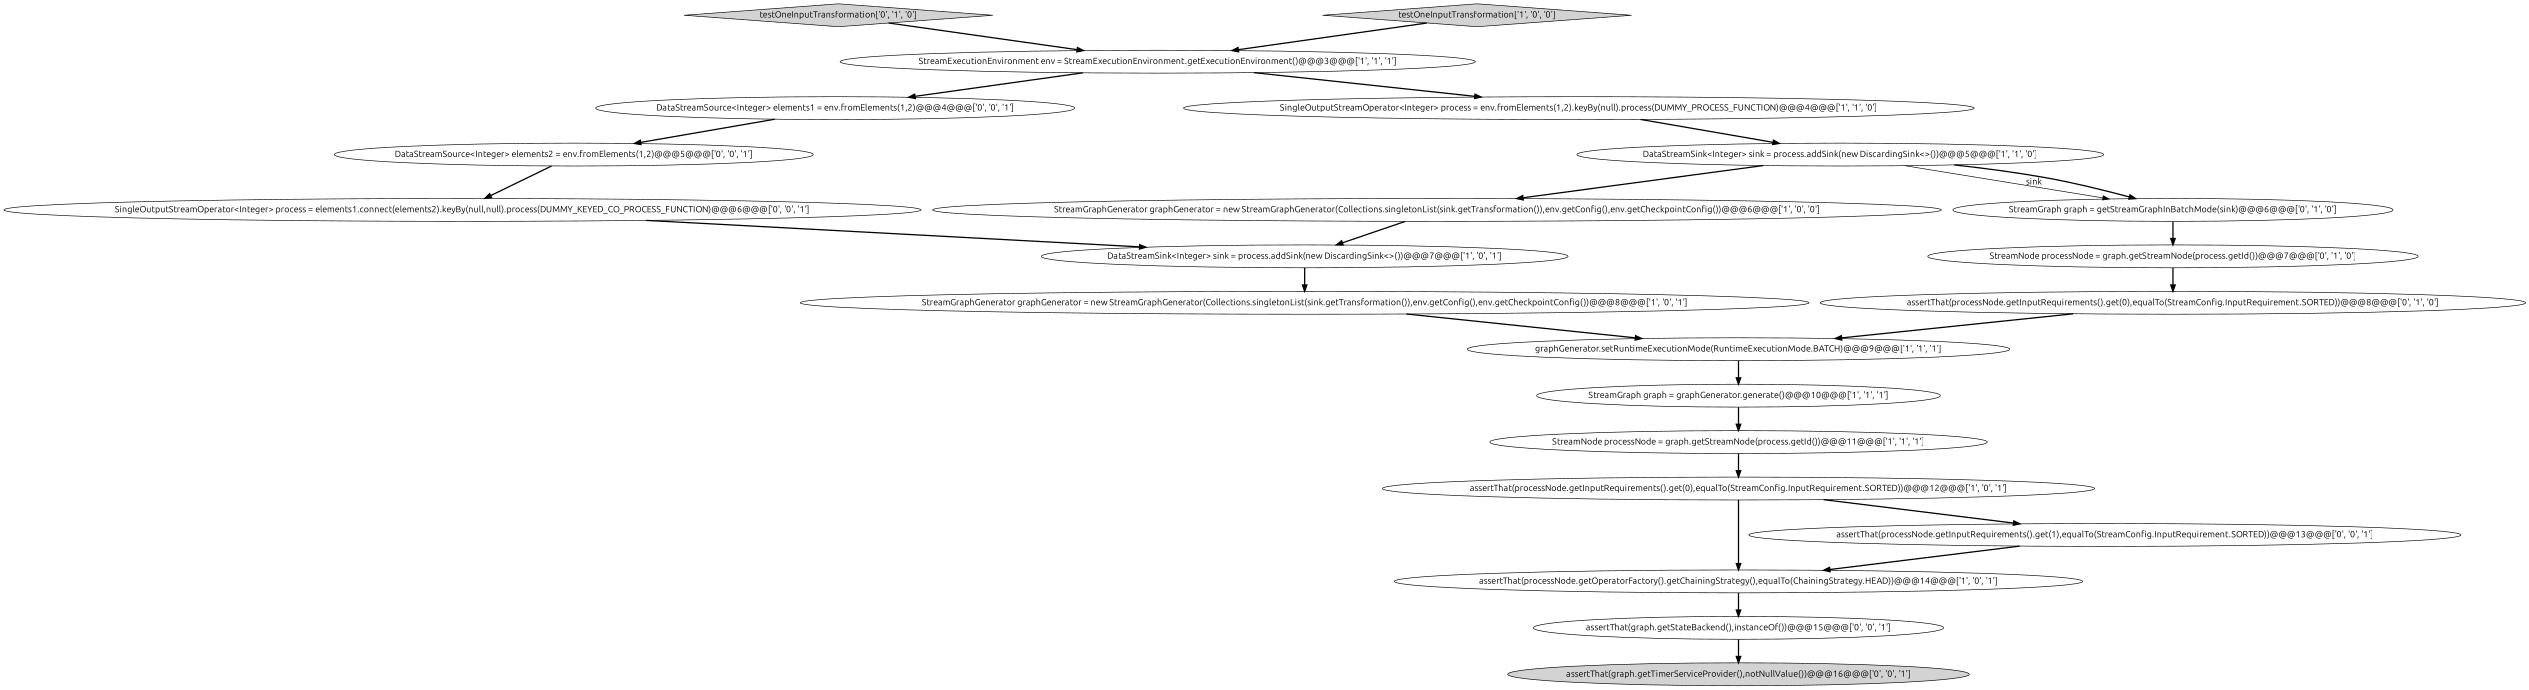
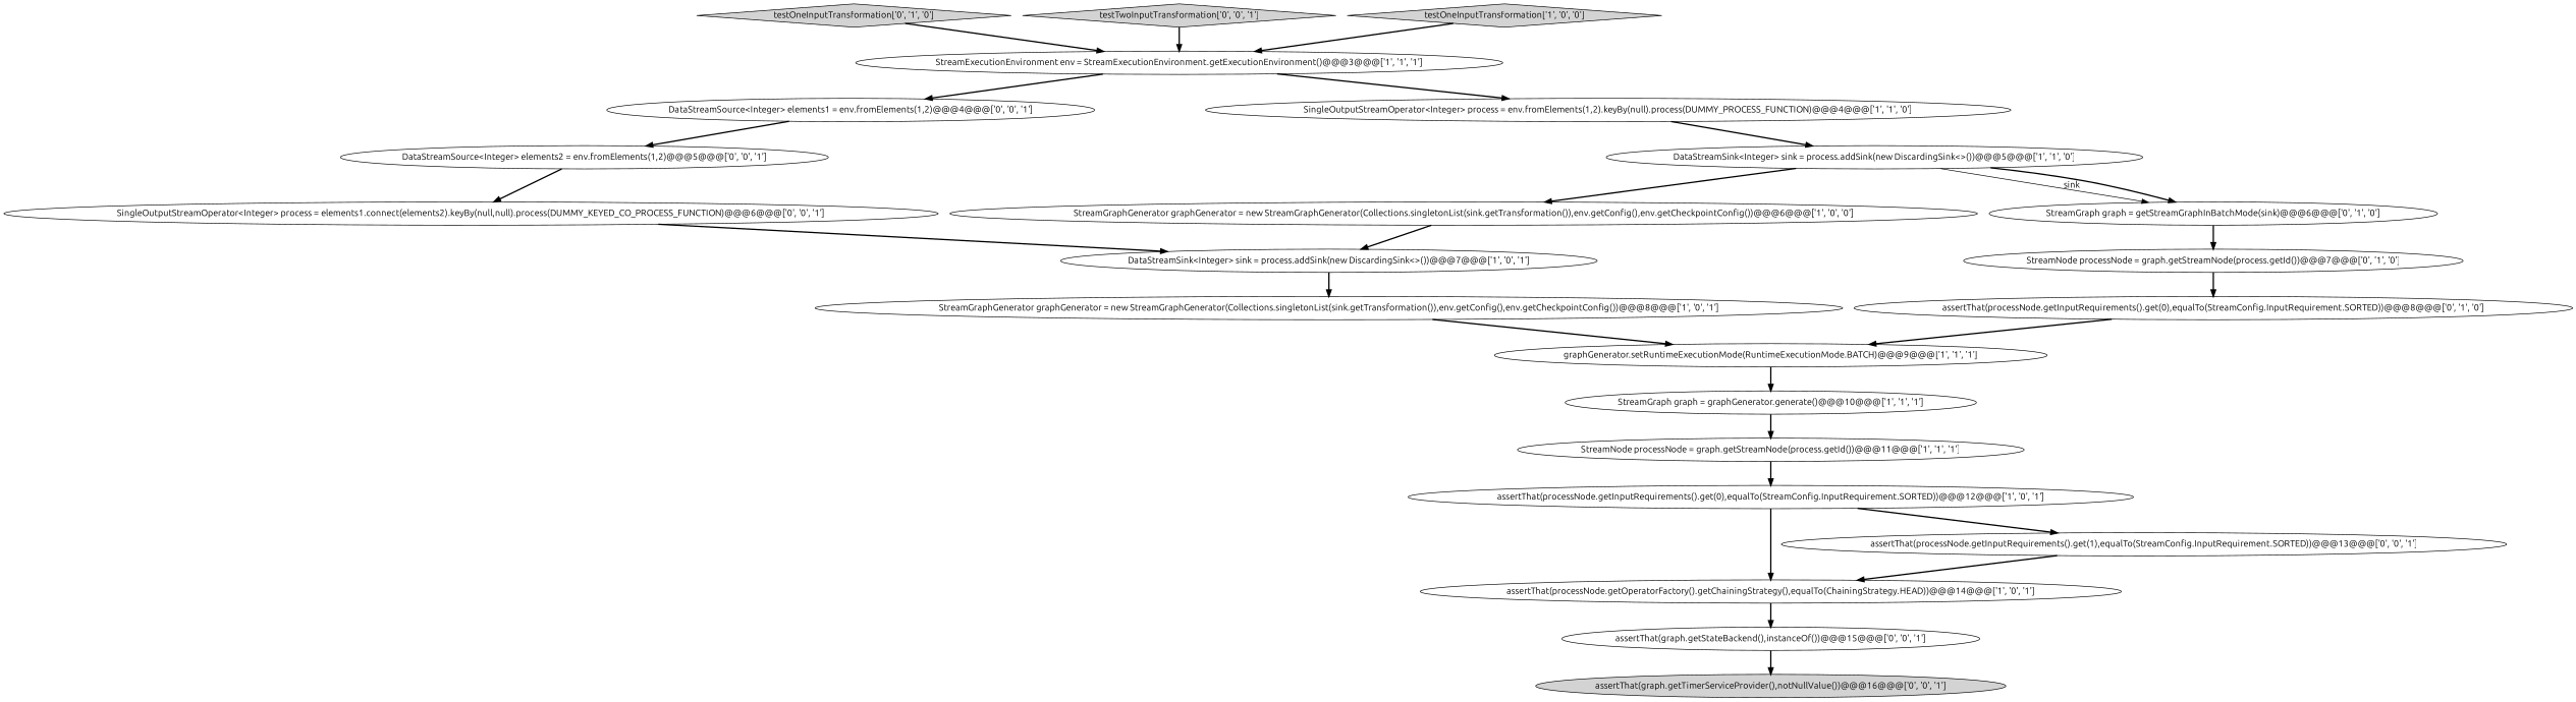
  digraph {
    fontname=Ubuntu
    node [fillcolor=white shape=ellipse style=filled fontname=Ubuntu]
    edge [style=bold fontname=Ubuntu]
    n1 [fillcolor=lightgray label="testOneInputTransformation['0', '1', '0']" shape=diamond]
    n2 [label="StreamExecutionEnvironment env = StreamExecutionEnvironment.getExecutionEnvironment()@@@3@@@['1', '1', '1']"]
    n3 [label="DataStreamSink<Integer> sink = process.addSink(new DiscardingSink<>())@@@5@@@['1', '1', '0']"]
    n4 [label="StreamGraphGenerator graphGenerator = new StreamGraphGenerator(Collections.singletonList(sink.getTransformation()),env.getConfig(),env.getCheckpointConfig())@@@6@@@['1', '0', '0']"]
    n5 [label="StreamGraph graph = getStreamGraphInBatchMode(sink)@@@6@@@['0', '1', '0']"]
    n6 [label="StreamNode processNode = graph.getStreamNode(process.getId())@@@7@@@['0', '1', '0']"]
    n7 [label="assertThat(processNode.getInputRequirements().get(0),equalTo(StreamConfig.InputRequirement.SORTED))@@@8@@@['0', '1', '0']"]
    n8 [label="assertThat(graph.getStateBackend(),instanceOf())@@@15@@@['0', '0', '1']"]
    n9 [fillcolor=lightgray label="assertThat(graph.getTimerServiceProvider(),notNullValue())@@@16@@@['0', '0', '1']"]
    n10 [label="StreamNode processNode = graph.getStreamNode(process.getId())@@@11@@@['1', '1', '1']"]
    n11 [label="assertThat(processNode.getInputRequirements().get(0),equalTo(StreamConfig.InputRequirement.SORTED))@@@12@@@['1', '0', '1']"]
+   n12 [fillcolor=lightgray label="testTwoInputTransformation['0', '0', '1']" shape=diamond]
    n13 [label="DataStreamSource<Integer> elements1 = env.fromElements(1,2)@@@4@@@['0', '0', '1']"]
    n14 [label="SingleOutputStreamOperator<Integer> process = env.fromElements(1,2).keyBy(null).process(DUMMY_PROCESS_FUNCTION)@@@4@@@['1', '1', '0']"]
    n15 [fillcolor=lightgray label="testOneInputTransformation['1', '0', '0']" shape=diamond]
    n16 [label="assertThat(processNode.getOperatorFactory().getChainingStrategy(),equalTo(ChainingStrategy.HEAD))@@@14@@@['1', '0', '1']"]
    n17 [label="assertThat(processNode.getInputRequirements().get(1),equalTo(StreamConfig.InputRequirement.SORTED))@@@13@@@['0', '0', '1']"]
    n18 [label="graphGenerator.setRuntimeExecutionMode(RuntimeExecutionMode.BATCH)@@@9@@@['1', '1', '1']"]
    n19 [label="StreamGraph graph = graphGenerator.generate()@@@10@@@['1', '1', '1']"]
    n20 [label="DataStreamSink<Integer> sink = process.addSink(new DiscardingSink<>())@@@7@@@['1', '0', '1']"]
    n21 [label="StreamGraphGenerator graphGenerator = new StreamGraphGenerator(Collections.singletonList(sink.getTransformation()),env.getConfig(),env.getCheckpointConfig())@@@8@@@['1', '0', '1']"]
    n22 [label="DataStreamSource<Integer> elements2 = env.fromElements(1,2)@@@5@@@['0', '0', '1']"]
    n23 [label="SingleOutputStreamOperator<Integer> process = elements1.connect(elements2).keyBy(null,null).process(DUMMY_KEYED_CO_PROCESS_FUNCTION)@@@6@@@['0', '0', '1']"]
    n1 -> n2
    n2 -> n13
    n2 -> n14
    n3 -> n4
    n3 -> n5 [label=sink style=solid]
    n3 -> n5
    n4 -> n20
    n5 -> n6
    n6 -> n7
    n7 -> n18
    n8 -> n9
    n10 -> n11
    n11 -> n16
    n11 -> n17
+   n12 -> n2
    n13 -> n22
    n14 -> n3
    n15 -> n2
    n16 -> n8
    n17 -> n16
    n18 -> n19
    n19 -> n10
    n20 -> n21
    n21 -> n18
    n22 -> n23
    n23 -> n20
  }
